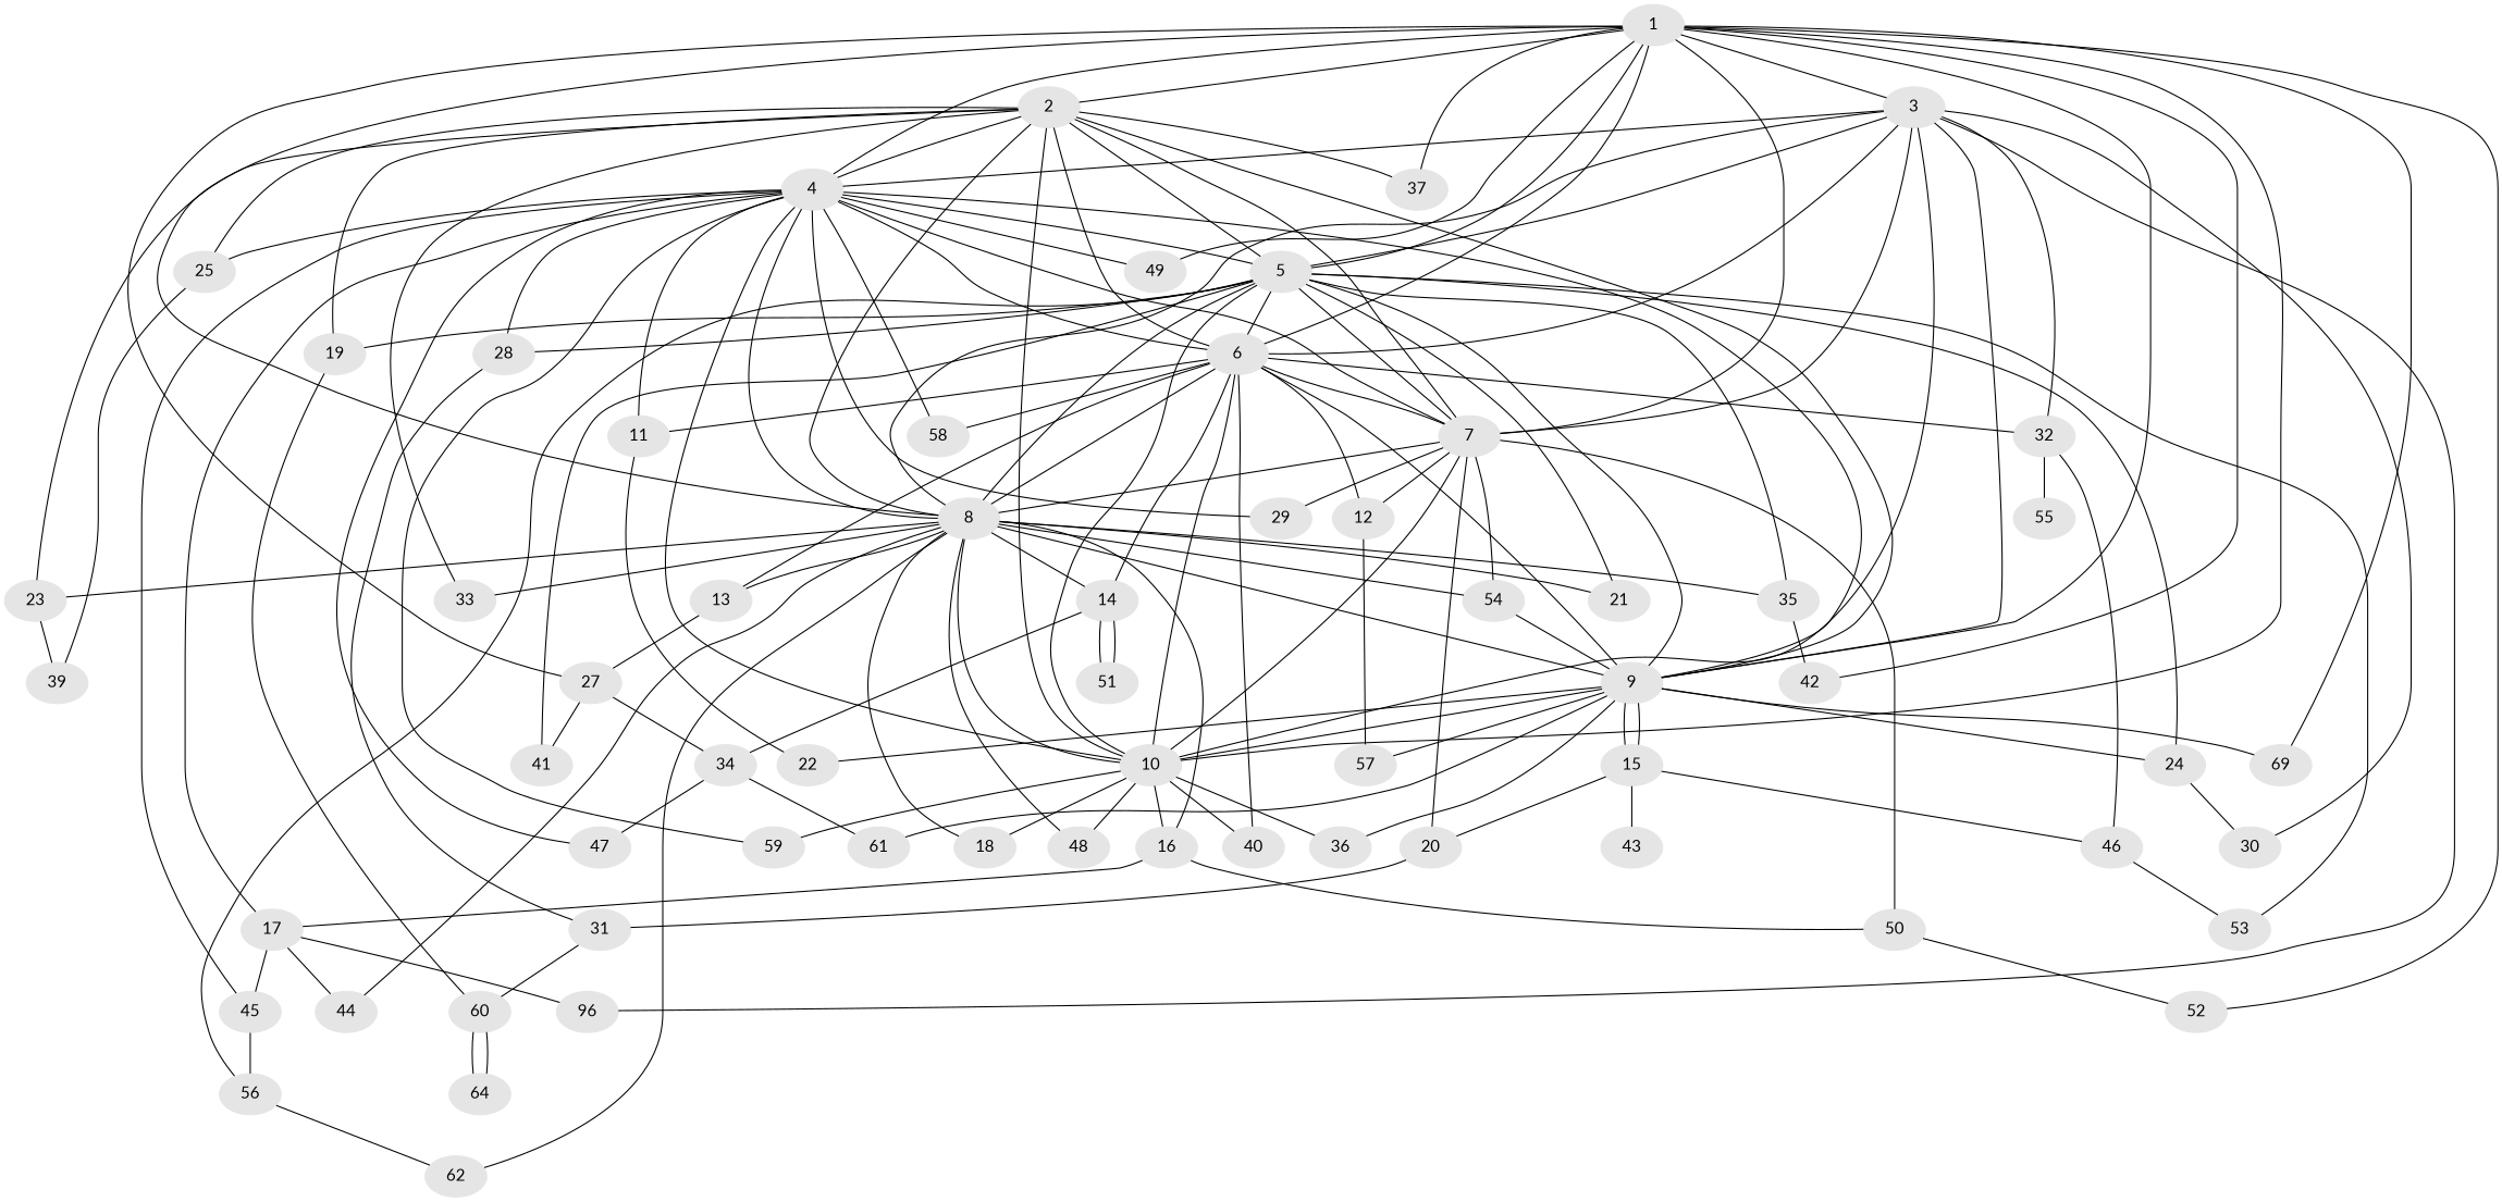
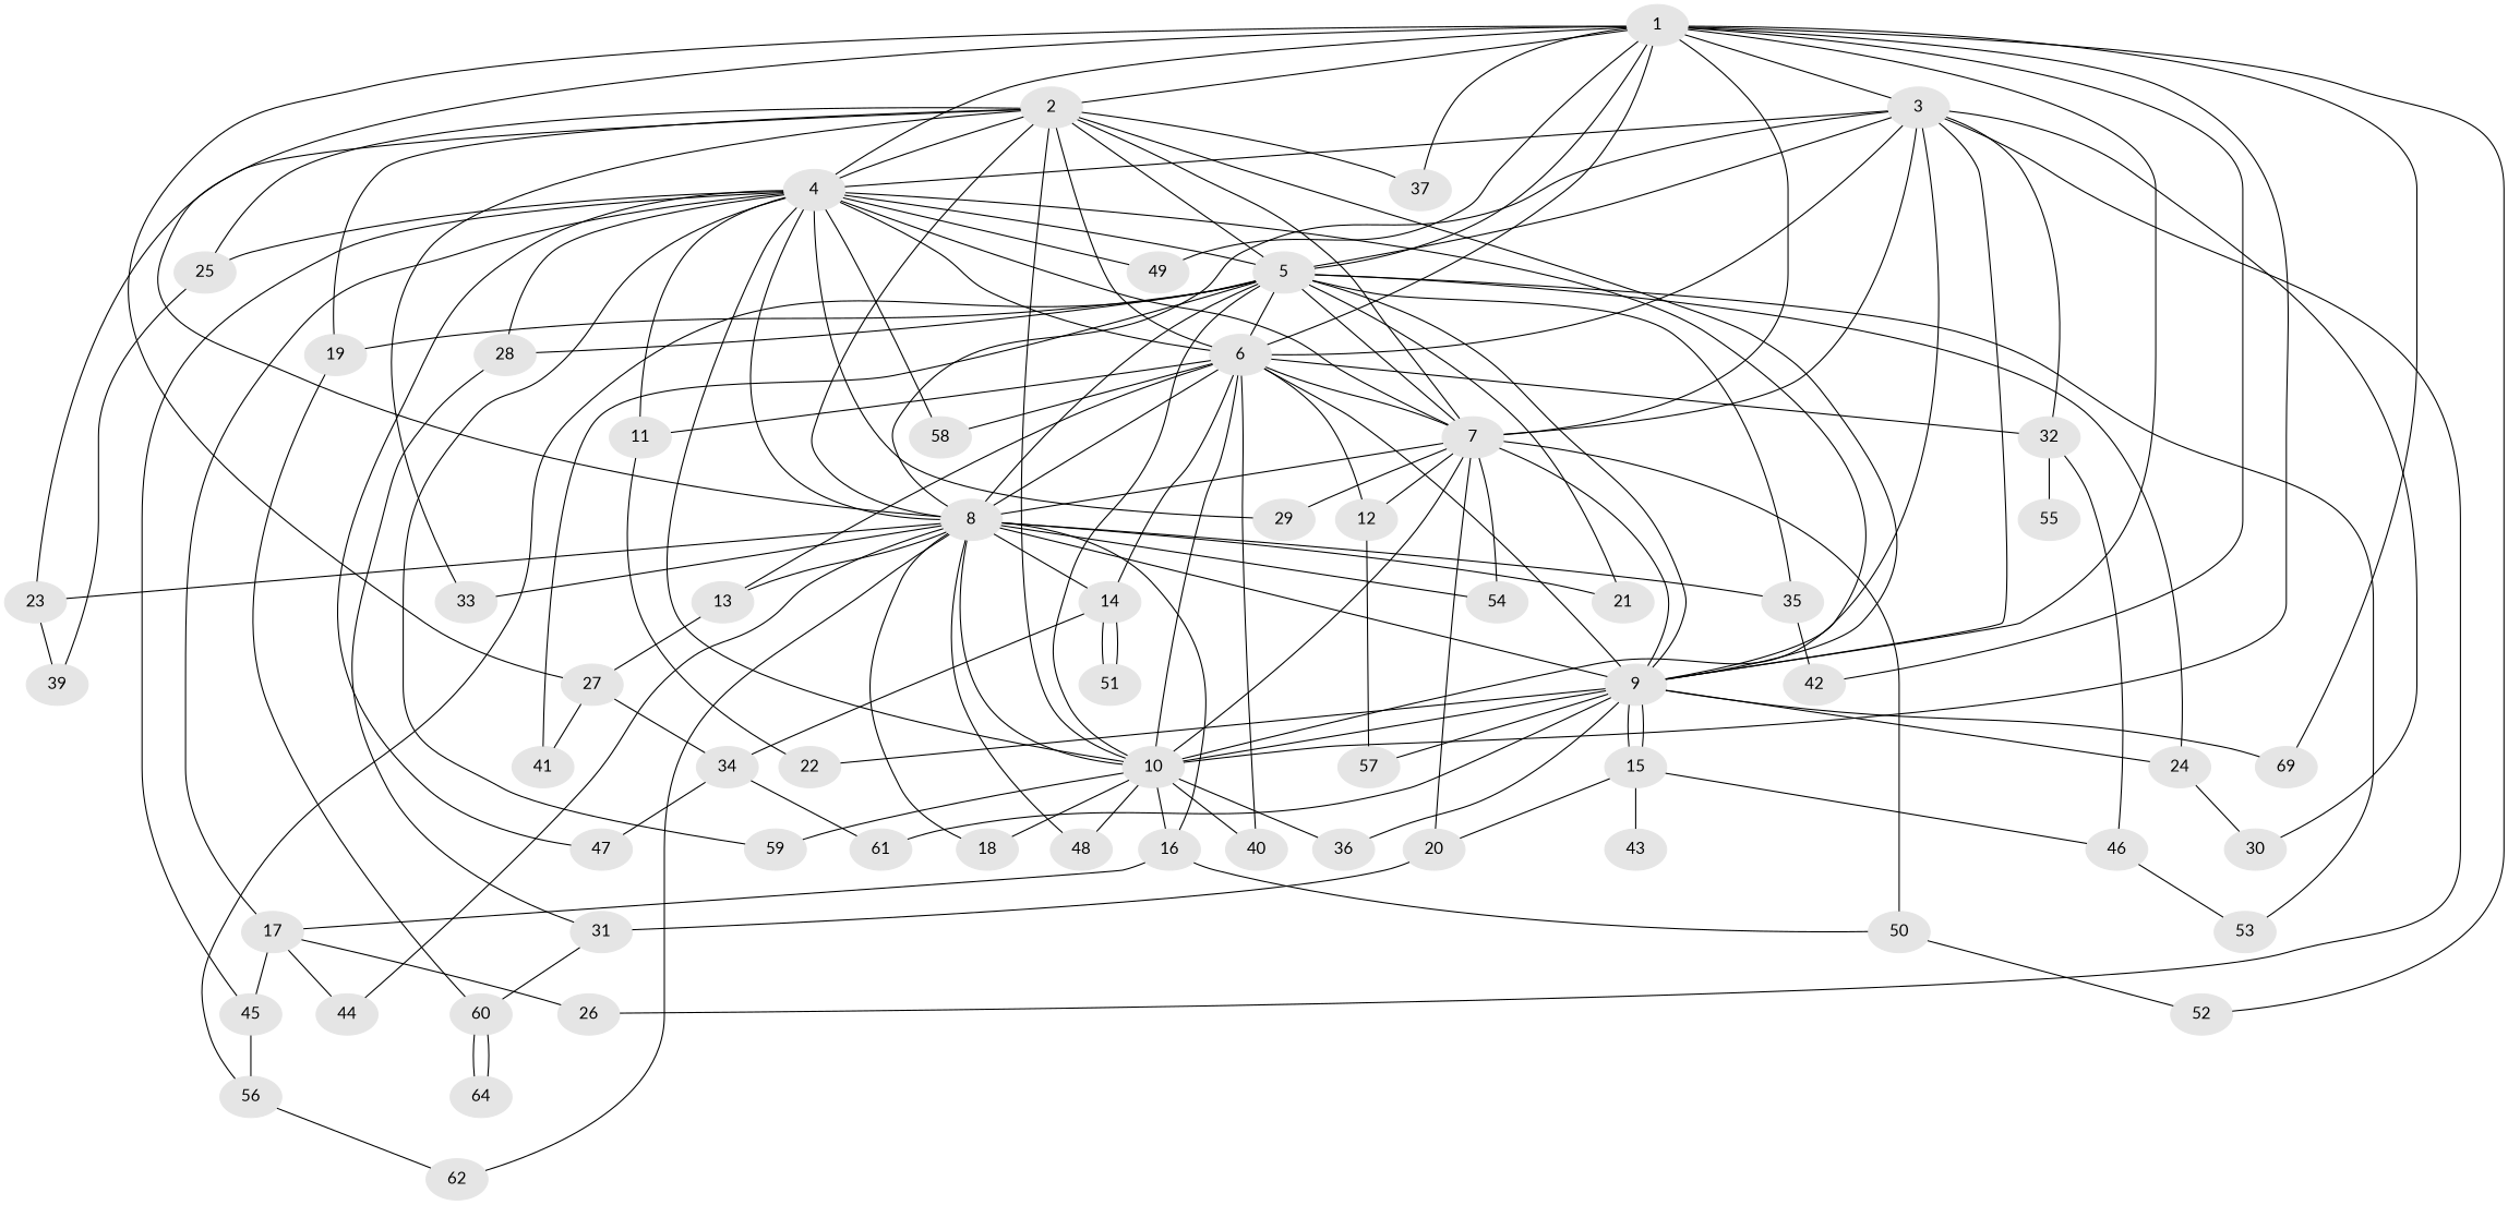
  graph {
    fontname=Lato
    node [color=gray90 fontname=Lato style=filled]
    edge [fontname=Lato]
    1
    2
    3
    4
    5
    6
    7
    8
    9
    10
    27
    37
    42
    49
    52
    n16 [label=69]
    19
    23
    25
    33
-   26 [label=96]
+   26
    30
    32
    11
    17
    28
    29
    45
    47
    58
    59
    21
    24
    35
    41
    53
    56
    12
    13
    14
    40
    20
    50
    54
    16
    18
    44
    48
    62
    15
    22
    36
    57
    61
    34
    60
    39
    46
    55
    31
    51
    43
    64
    1 -- 2
    1 -- 3
    1 -- 4
    1 -- 5
    1 -- 6
    1 -- 7
    1 -- 8
    1 -- 9
    1 -- 10
    1 -- 27
    1 -- 37
    1 -- 42
    1 -- 49
    1 -- 52
    1 -- n16
    2 -- 4
    2 -- 5
    2 -- 6
    2 -- 7
    2 -- 8
    2 -- 9
    2 -- 10
    2 -- 37
    2 -- 19
    2 -- 23
    2 -- 25
    2 -- 33
    3 -- 4
    3 -- 5
    3 -- 6
    3 -- 7
    3 -- 8
    3 -- 9
    3 -- 10
    3 -- 26
    3 -- 30
    3 -- 32
    4 -- 5
    4 -- 6
    4 -- 7
    4 -- 8
    4 -- 9
    4 -- 10
    4 -- 49
    4 -- 25
    4 -- 11
    4 -- 17
    4 -- 28
    4 -- 29
    4 -- 45
    4 -- 47
    4 -- 58
    4 -- 59
    5 -- 6
    5 -- 7
    5 -- 8
    5 -- 9
    5 -- 10
    5 -- 19
    5 -- 28
    5 -- 21
    5 -- 24
    5 -- 35
    5 -- 41
    5 -- 53
    5 -- 56
    6 -- 7
    6 -- 8
    6 -- 9
    6 -- 10
    6 -- 32
    6 -- 11
    6 -- 58
    6 -- 12
    6 -- 13
    6 -- 14
    6 -- 40
    7 -- 8
-   54 -- 9
+   7 -- 9
    7 -- 10
    7 -- 29
    7 -- 12
    7 -- 20
    7 -- 50
    7 -- 54
    8 -- 9
    8 -- 10
    8 -- 23
    8 -- 33
    8 -- 21
    8 -- 35
    8 -- 13
    8 -- 14
    8 -- 54
    8 -- 16
    8 -- 18
    8 -- 44
    8 -- 48
    8 -- 62
    9 -- 10
    9 -- n16
    9 -- 24
    9 -- 15
    9 -- 15
    9 -- 22
    9 -- 36
    9 -- 57
    9 -- 61
    10 -- 59
    10 -- 40
    10 -- 16
    10 -- 18
    10 -- 48
    10 -- 36
    27 -- 41
    27 -- 34
    19 -- 60
    23 -- 39
    25 -- 39
    32 -- 46
    32 -- 55
    11 -- 22
    17 -- 26
    17 -- 45
    17 -- 44
    28 -- 31
    45 -- 56
    24 -- 30
    35 -- 42
    56 -- 62
    12 -- 57
    13 -- 27
    14 -- 34
    14 -- 51
    14 -- 51
    20 -- 31
    50 -- 52
    16 -- 17
    16 -- 50
    15 -- 20
    15 -- 46
    15 -- 43
    34 -- 47
    34 -- 61
    60 -- 64
    60 -- 64
    46 -- 53
    31 -- 60
  }
